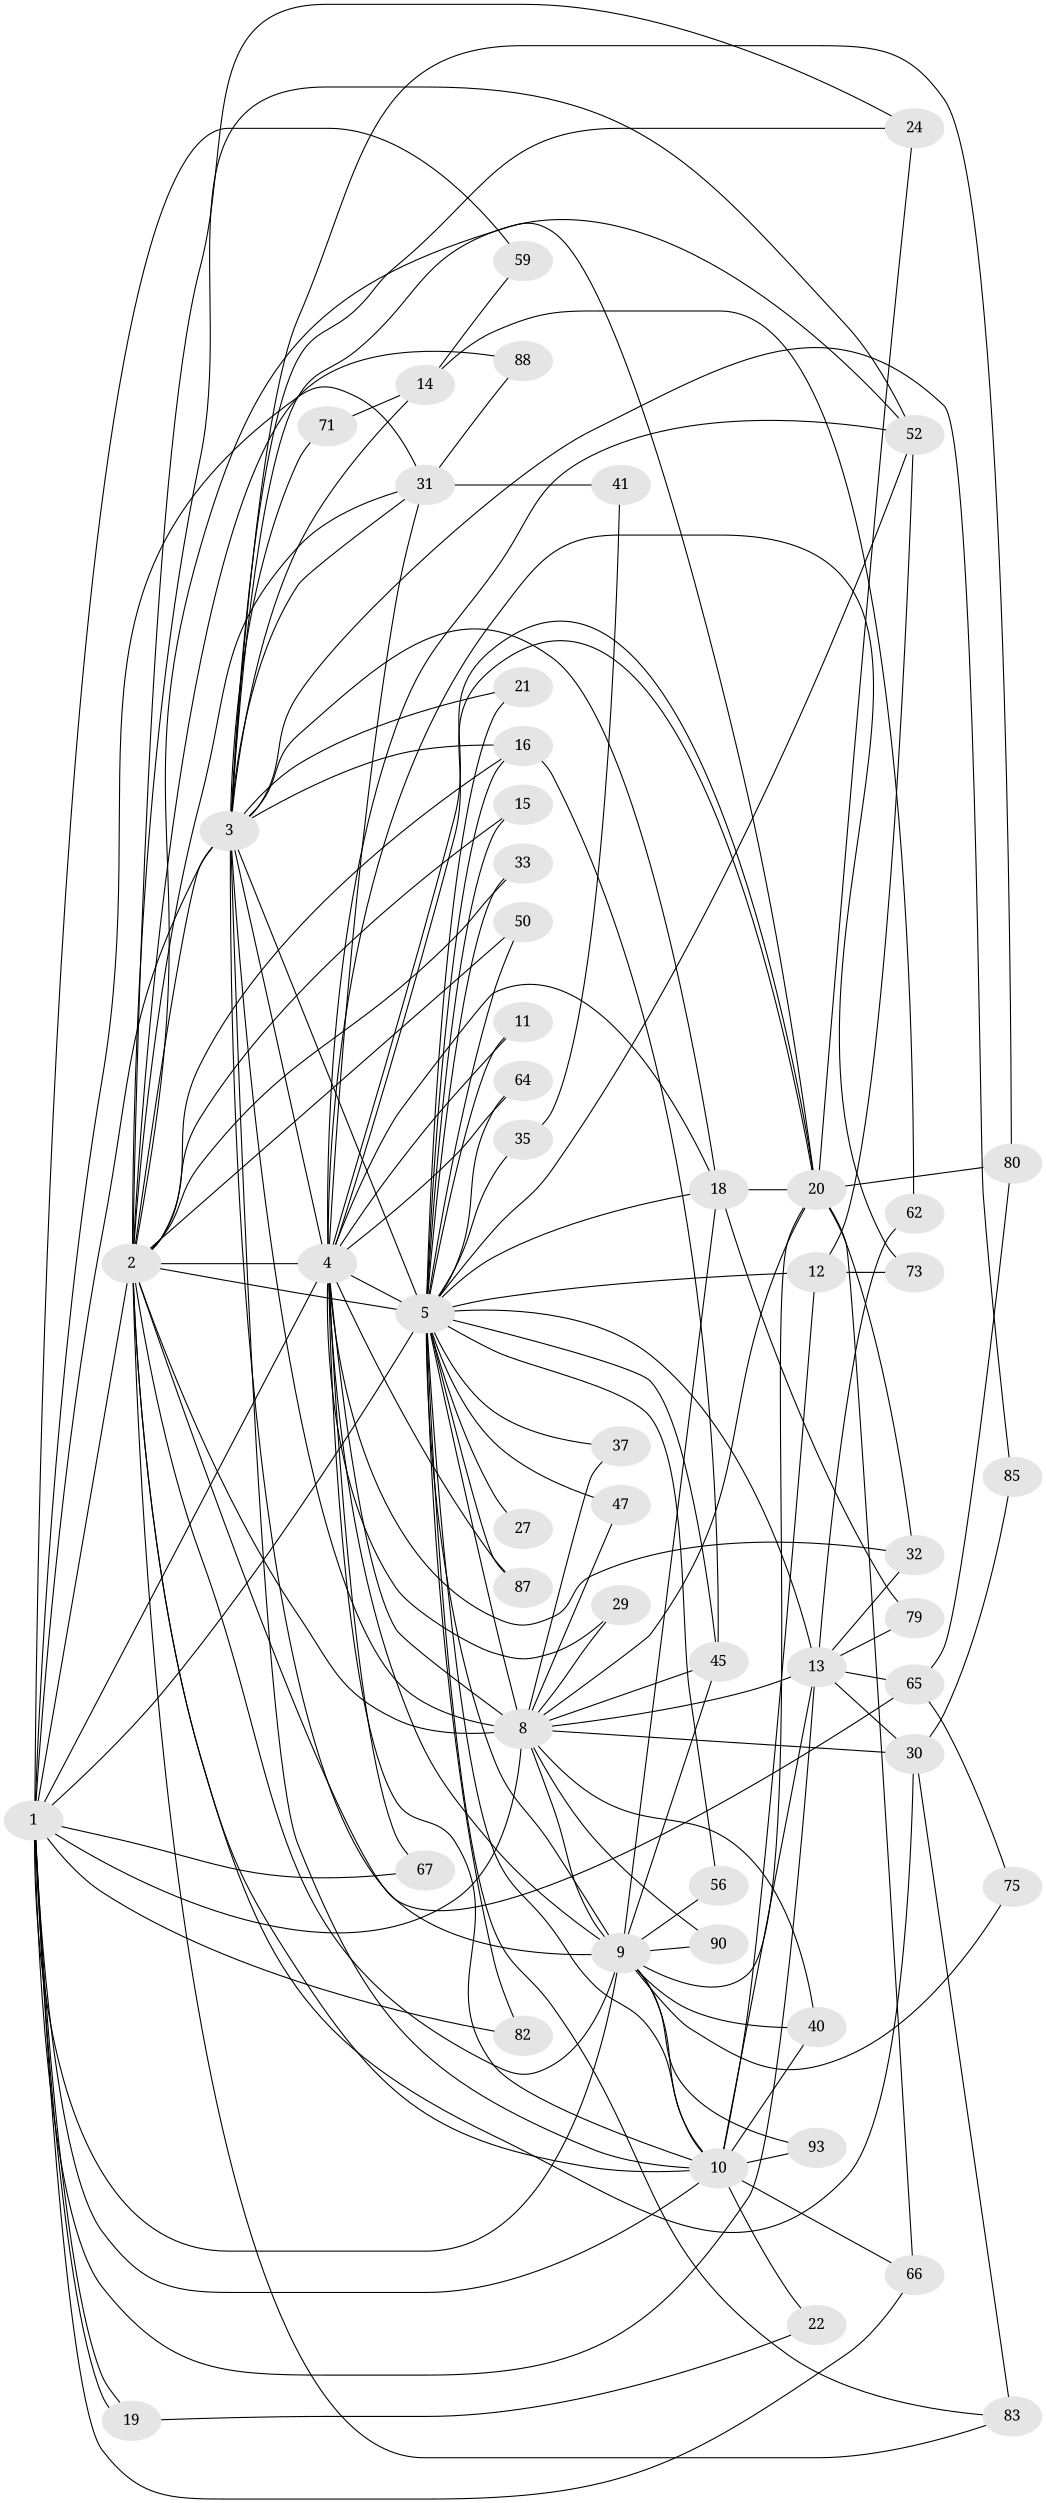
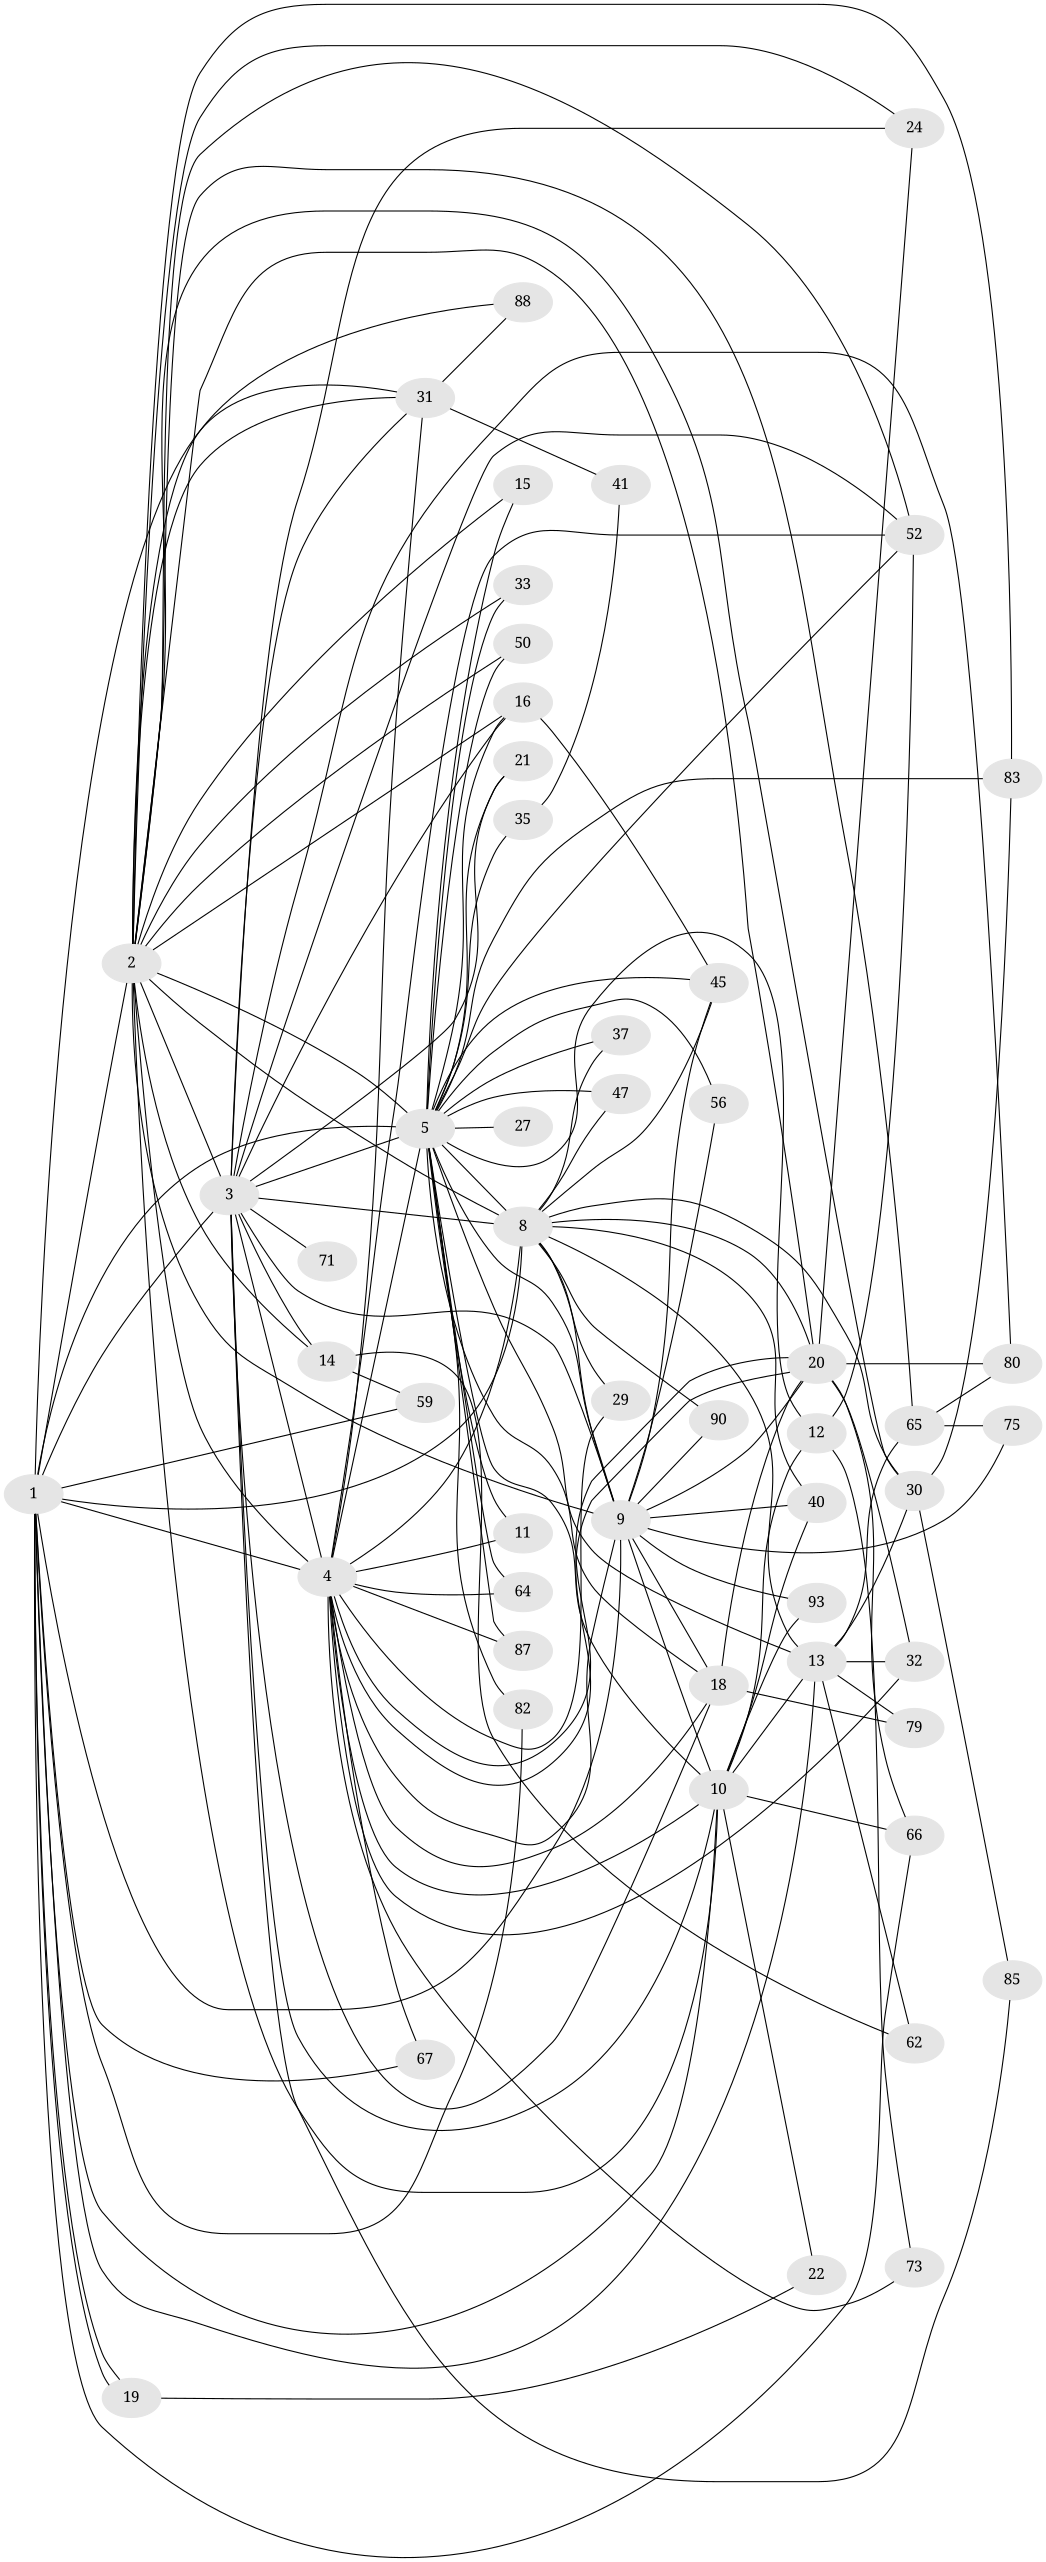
  graph {
    fontname="Noto Serif"
    rankdir=LR
    node [color=gray90 fontname="Noto Serif" style=filled]
    edge [fontname="Noto Serif"]
    1 [super="+26"]
    2 [super="+58+25"]
    3 [super="+76+28+107+48+55+23+70+69+44"]
    4 [super="+38"]
    5 [super="+6+101"]
    8
    9
    10 [super="+17"]
    13 [super="+51"]
    19
    31 [super="+94"]
    59
    66 [super="+108"]
    67
    82
    14
    15
    16
    20 [super="+60+84+39"]
    24 [super="+74"]
    30 [super="+95+61"]
    33
    50
    52 [super="+105"]
    65
    83 [super="+103"]
    88
    18 [super="+91+86+72"]
    21
    71
    80
    85
    11
    29
    32
    64
    73
    87
    12
    27
    35
    37
    45 [super="+63+99"]
    47
    56
    90
    40
    75
    93
    22
    62
    79
    41
    1 -- 2 [weight=3]
    1 -- 3 [weight=2]
    1 -- 4
    1 -- 5 [weight=5]
    1 -- 8 [weight=3]
    1 -- 9 [weight=2]
    1 -- 10
    1 -- 13
    1 -- 19
    1 -- 19
    1 -- 31
    1 -- 59
    1 -- 66
    1 -- 67
    1 -- 82
    2 -- 3 [weight=2]
    2 -- 4 [weight=2]
    2 -- 5 [weight=3]
    2 -- 8
    2 -- 9
    2 -- 10
    2 -- 31
-   71 -- 14
+   2 -- 14
    2 -- 15
    2 -- 16
    2 -- 20
    2 -- 24
    2 -- 30
    2 -- 33
    2 -- 50
    2 -- 52
    2 -- 65
    2 -- 83
    2 -- 88
    3 -- 4 [weight=2]
    3 -- 5 [weight=6]
    3 -- 8 [weight=2]
    3 -- 9 [weight=2]
    3 -- 10 [weight=2]
    3 -- 31 [weight=2]
    3 -- 14
    3 -- 16
    3 -- 24
    3 -- 52
    3 -- 18
    3 -- 21
    3 -- 71 [weight=2]
    3 -- 80
    3 -- 85
    4 -- 5 [weight=4]
    4 -- 8
    4 -- 9
    4 -- 10 [weight=2]
    4 -- 31
    4 -- 67
    4 -- 20
    4 -- 20
    4 -- 52
    4 -- 18
    4 -- 11
    4 -- 29
    4 -- 32
    4 -- 64
    4 -- 73
    4 -- 87
    5 -- 8 [weight=3]
    5 -- 9 [weight=4]
    5 -- 10 [weight=3]
    5 -- 13
    5 -- 82
    5 -- 15
    5 -- 16
    5 -- 33
    5 -- 50
    5 -- 52
    5 -- 83
    5 -- 18 [weight=2]
    5 -- 21 [weight=2]
    5 -- 11 [weight=2]
    5 -- 64
    5 -- 87
    5 -- 12
    5 -- 27
    5 -- 35 [weight=2]
    5 -- 37 [weight=2]
    5 -- 45
    5 -- 47
    5 -- 56
    8 -- 9
    8 -- 13
    8 -- 20
    8 -- 30
    8 -- 29
    8 -- 37
    8 -- 45
    8 -- 47
    8 -- 90
    8 -- 40
    9 -- 10
    9 -- 20
    9 -- 18
    9 -- 45
    9 -- 56
    9 -- 90
    9 -- 40
    9 -- 75
    9 -- 93
    10 -- 13
    10 -- 66
    10 -- 12
    10 -- 40
    10 -- 93
    10 -- 22
    13 -- 30 [weight=2]
    13 -- 65
    13 -- 32
    13 -- 62
    13 -- 79
    19 -- 22
    31 -- 88
    31 -- 41
    14 -- 59
    14 -- 62
    16 -- 45
    20 -- 66
    20 -- 24
    20 -- 80
    20 -- 32
    30 -- 83
    30 -- 85
    65 -- 80
    65 -- 75
    18 -- 20 [weight=2]
    18 -- 79
    12 -- 52
    12 -- 73
    35 -- 41
  }
